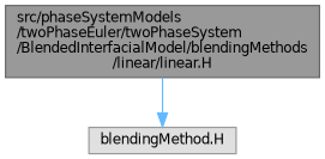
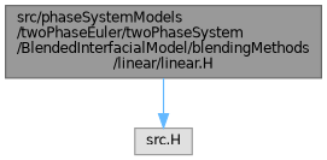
  digraph {
    node [fontname=Helvetica fontsize=10 shape=box style=filled]
    n1 [color=gray40 fillcolor=grey60 fontcolor=black height=0.2 label="src/phaseSystemModels\l/twoPhaseEuler/twoPhaseSystem\l/BlendedInterfacialModel/blendingMethods\l/linear/linear.H" width=0.4]
-   n2 [color=grey60 fillcolor="#E0E0E0" height=0.2 label="blendingMethod.H" width=0.4]
+   n2 [color=grey60 fillcolor="#E0E0E0" height=0.2 label="src.H" width=0.4]
    n1 -> n2 [color=steelblue1 fontname=Helvetica fontsize=10 labelfontname=Helvetica labelfontsize=10 style=solid]
  }
